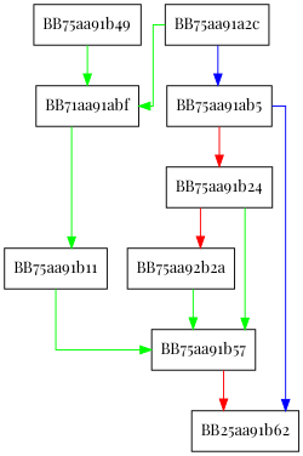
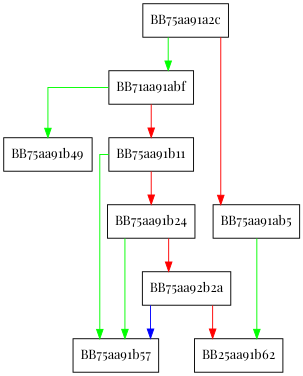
  digraph {
    fontname="Playfair Display"
    splines=ortho
    node [fontname="Playfair Display" shape=box]
    edge [color=red fontname="Playfair Display"]
    n1 [label=BB75aa91a2c]
    n2 [label=BB71aa91abf]
    BB75aa91ab5
    BB75aa91b49
    BB75aa91b11
    n6 [label=BB25aa91b62]
    BB75aa91b57
    BB75aa91b24
    n9 [label=BB75aa92b2a]
    n1 -> n2 [color=green]
-   n1 -> BB75aa91ab5 [color=blue]
-   BB75aa91b49 -> n2 [color=green]
-   n2 -> BB75aa91b11 [color=green]
-   BB75aa91ab5 -> n6 [color=blue]
+   n1 -> BB75aa91ab5
+   n2 -> BB75aa91b49 [color=green]
+   n2 -> BB75aa91b11
+   BB75aa91ab5 -> n6 [color=green]
    BB75aa91b11 -> BB75aa91b57 [color=green]
-   BB75aa91ab5 -> BB75aa91b24
-   BB75aa91b57 -> n6
+   BB75aa91b11 -> BB75aa91b24
+   n9 -> n6
    BB75aa91b24 -> BB75aa91b57 [color=green]
    BB75aa91b24 -> n9
-   n9 -> BB75aa91b57 [color=green]
+   n9 -> BB75aa91b57 [color=blue]
  }
